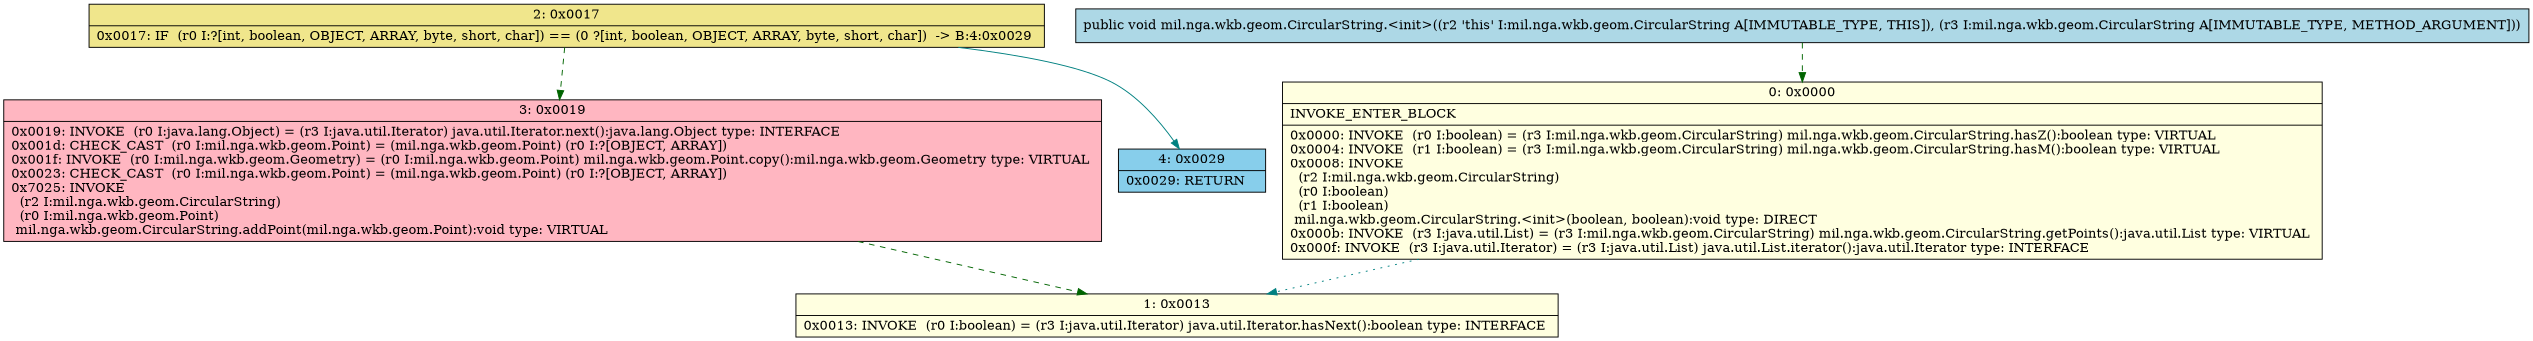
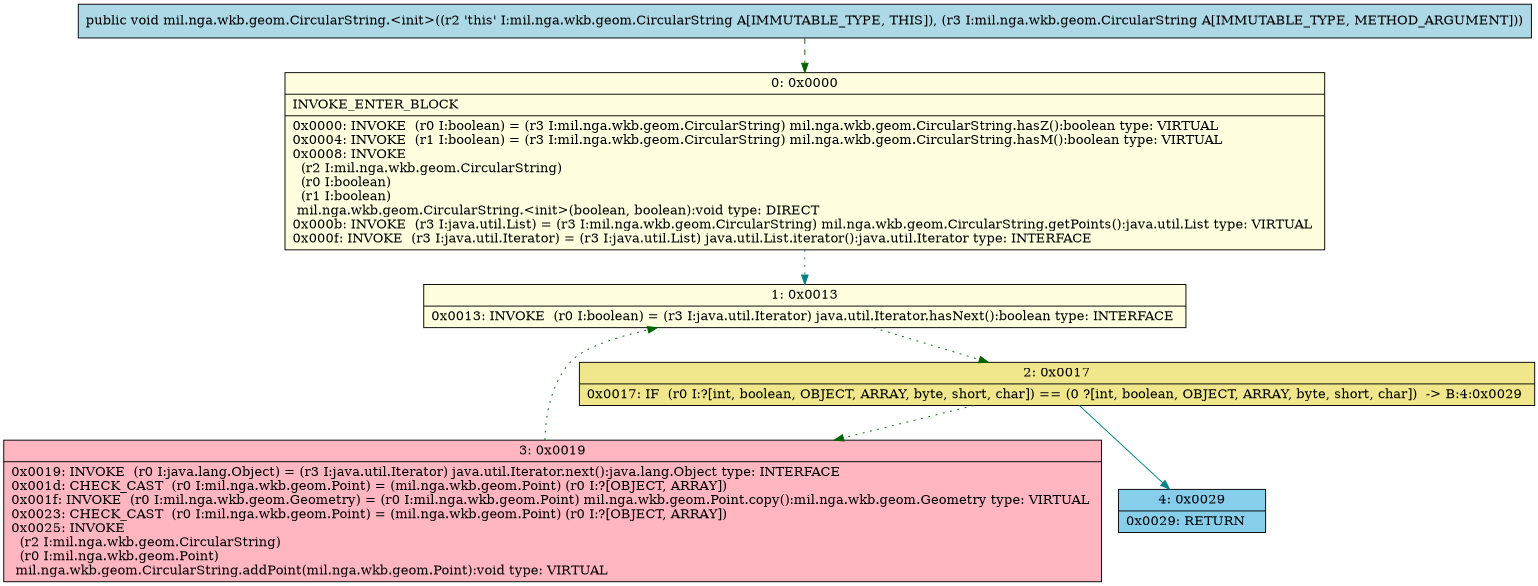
  digraph {
    node [fillcolor=lightyellow shape=record style=filled]
    edge [color=darkgreen style=dotted]
    n1 [label="{0\:\ 0x0000|INVOKE_ENTER_BLOCK\l|0x0000: INVOKE  (r0 I:boolean) = (r3 I:mil.nga.wkb.geom.CircularString) mil.nga.wkb.geom.CircularString.hasZ():boolean type: VIRTUAL \l0x0004: INVOKE  (r1 I:boolean) = (r3 I:mil.nga.wkb.geom.CircularString) mil.nga.wkb.geom.CircularString.hasM():boolean type: VIRTUAL \l0x0008: INVOKE  \l  (r2 I:mil.nga.wkb.geom.CircularString)\l  (r0 I:boolean)\l  (r1 I:boolean)\l mil.nga.wkb.geom.CircularString.\<init\>(boolean, boolean):void type: DIRECT \l0x000b: INVOKE  (r3 I:java.util.List) = (r3 I:mil.nga.wkb.geom.CircularString) mil.nga.wkb.geom.CircularString.getPoints():java.util.List type: VIRTUAL \l0x000f: INVOKE  (r3 I:java.util.Iterator) = (r3 I:java.util.List) java.util.List.iterator():java.util.Iterator type: INTERFACE \l}"]
    n2 [label="{1\:\ 0x0013|0x0013: INVOKE  (r0 I:boolean) = (r3 I:java.util.Iterator) java.util.Iterator.hasNext():boolean type: INTERFACE \l}"]
    n3 [fillcolor=khaki label="{2\:\ 0x0017|0x0017: IF  (r0 I:?[int, boolean, OBJECT, ARRAY, byte, short, char]) == (0 ?[int, boolean, OBJECT, ARRAY, byte, short, char])  \-\> B:4:0x0029 \l}"]
-   n4 [fillcolor=lightpink label="{3\:\ 0x0019|0x0019: INVOKE  (r0 I:java.lang.Object) = (r3 I:java.util.Iterator) java.util.Iterator.next():java.lang.Object type: INTERFACE \l0x001d: CHECK_CAST  (r0 I:mil.nga.wkb.geom.Point) = (mil.nga.wkb.geom.Point) (r0 I:?[OBJECT, ARRAY]) \l0x001f: INVOKE  (r0 I:mil.nga.wkb.geom.Geometry) = (r0 I:mil.nga.wkb.geom.Point) mil.nga.wkb.geom.Point.copy():mil.nga.wkb.geom.Geometry type: VIRTUAL \l0x0023: CHECK_CAST  (r0 I:mil.nga.wkb.geom.Point) = (mil.nga.wkb.geom.Point) (r0 I:?[OBJECT, ARRAY]) \l0x7025: INVOKE  \l  (r2 I:mil.nga.wkb.geom.CircularString)\l  (r0 I:mil.nga.wkb.geom.Point)\l mil.nga.wkb.geom.CircularString.addPoint(mil.nga.wkb.geom.Point):void type: VIRTUAL \l}"]
+   n4 [fillcolor=lightpink label="{3\:\ 0x0019|0x0019: INVOKE  (r0 I:java.lang.Object) = (r3 I:java.util.Iterator) java.util.Iterator.next():java.lang.Object type: INTERFACE \l0x001d: CHECK_CAST  (r0 I:mil.nga.wkb.geom.Point) = (mil.nga.wkb.geom.Point) (r0 I:?[OBJECT, ARRAY]) \l0x001f: INVOKE  (r0 I:mil.nga.wkb.geom.Geometry) = (r0 I:mil.nga.wkb.geom.Point) mil.nga.wkb.geom.Point.copy():mil.nga.wkb.geom.Geometry type: VIRTUAL \l0x0023: CHECK_CAST  (r0 I:mil.nga.wkb.geom.Point) = (mil.nga.wkb.geom.Point) (r0 I:?[OBJECT, ARRAY]) \l0x0025: INVOKE  \l  (r2 I:mil.nga.wkb.geom.CircularString)\l  (r0 I:mil.nga.wkb.geom.Point)\l mil.nga.wkb.geom.CircularString.addPoint(mil.nga.wkb.geom.Point):void type: VIRTUAL \l}"]
    n5 [fillcolor=skyblue label="{4\:\ 0x0029|0x0029: RETURN   \l}"]
    n6 [fillcolor=lightblue label="{public void mil.nga.wkb.geom.CircularString.\<init\>((r2 'this' I:mil.nga.wkb.geom.CircularString A[IMMUTABLE_TYPE, THIS]), (r3 I:mil.nga.wkb.geom.CircularString A[IMMUTABLE_TYPE, METHOD_ARGUMENT])) }"]
    n1 -> n2 [color=teal]
-   n3 -> n4 [style=dashed]
+   n2 -> n3
+   n3 -> n4
    n3 -> n5 [color=teal style=solid]
-   n4 -> n2 [style=dashed]
+   n4 -> n2
    n6 -> n1 [style=dashed]
  }
